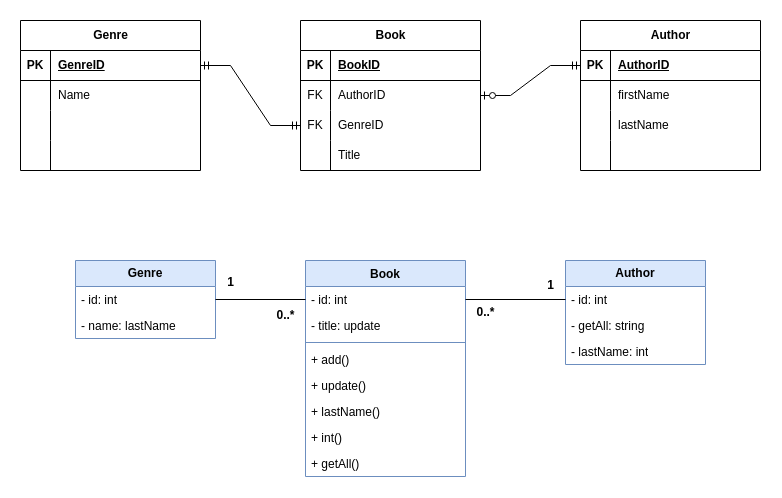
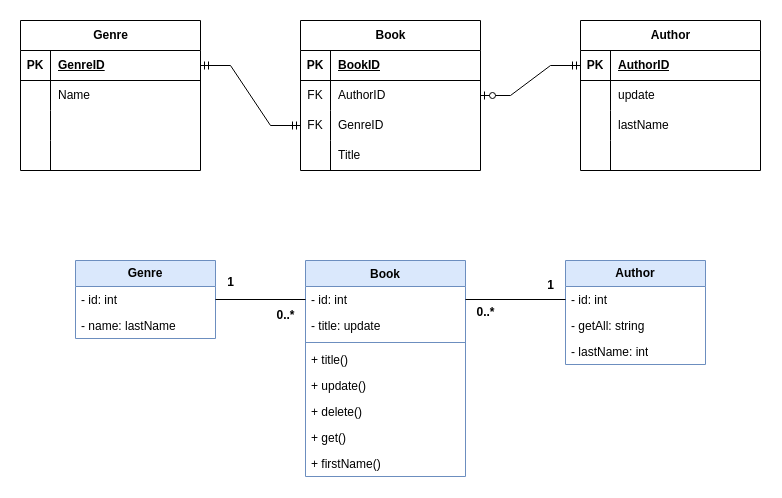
  <mxCell id="0" />
  <mxCell id="1" parent="0" />
  <mxCell id="2" value="&lt;strong&gt;Author&lt;/strong&gt;" style="shape=table;startSize=30;container=1;collapsible=1;childLayout=tableLayout;fixedRows=1;rowLines=0;fontStyle=1;align=center;resizeLast=1;html=1;" parent="1" vertex="1"><mxGeometry x="580" y="20" width="180" height="150" as="geometry" /></mxCell>
  <mxCell id="3" value="" style="shape=tableRow;horizontal=0;startSize=0;swimlaneHead=0;swimlaneBody=0;fillColor=none;collapsible=0;dropTarget=0;points=[[0,0.5],[1,0.5]];portConstraint=eastwest;top=0;left=0;right=0;bottom=1;" parent="2" vertex="1"><mxGeometry y="30" width="180" height="30" as="geometry" /></mxCell>
  <mxCell id="4" value="PK" style="shape=partialRectangle;connectable=0;fillColor=none;top=0;left=0;bottom=0;right=0;fontStyle=1;overflow=hidden;whiteSpace=wrap;html=1;" parent="3" vertex="1"><mxGeometry width="30" height="30" as="geometry"><mxRectangle width="30" height="30" as="alternateBounds" /></mxGeometry></mxCell>
  <mxCell id="5" value="AuthorID" style="shape=partialRectangle;connectable=0;fillColor=none;top=0;left=0;bottom=0;right=0;align=left;spacingLeft=6;fontStyle=5;overflow=hidden;whiteSpace=wrap;html=1;" parent="3" vertex="1"><mxGeometry x="30" width="150" height="30" as="geometry"><mxRectangle width="150" height="30" as="alternateBounds" /></mxGeometry></mxCell>
  <mxCell id="6" value="" style="shape=tableRow;horizontal=0;startSize=0;swimlaneHead=0;swimlaneBody=0;fillColor=none;collapsible=0;dropTarget=0;points=[[0,0.5],[1,0.5]];portConstraint=eastwest;top=0;left=0;right=0;bottom=0;" parent="2" vertex="1"><mxGeometry y="60" width="180" height="30" as="geometry" /></mxCell>
  <mxCell id="7" value="" style="shape=partialRectangle;connectable=0;fillColor=none;top=0;left=0;bottom=0;right=0;editable=1;overflow=hidden;whiteSpace=wrap;html=1;" parent="6" vertex="1"><mxGeometry width="30" height="30" as="geometry"><mxRectangle width="30" height="30" as="alternateBounds" /></mxGeometry></mxCell>
- <mxCell id="8" value="firstName" style="shape=partialRectangle;connectable=0;fillColor=none;top=0;left=0;bottom=0;right=0;align=left;spacingLeft=6;overflow=hidden;whiteSpace=wrap;html=1;" parent="6" vertex="1"><mxGeometry x="30" width="150" height="30" as="geometry"><mxRectangle width="150" height="30" as="alternateBounds" /></mxGeometry></mxCell>
+ <mxCell id="8" value="update" style="shape=partialRectangle;connectable=0;fillColor=none;top=0;left=0;bottom=0;right=0;align=left;spacingLeft=6;overflow=hidden;whiteSpace=wrap;html=1;" parent="6" vertex="1"><mxGeometry x="30" width="150" height="30" as="geometry"><mxRectangle width="150" height="30" as="alternateBounds" /></mxGeometry></mxCell>
  <mxCell id="9" value="" style="shape=tableRow;horizontal=0;startSize=0;swimlaneHead=0;swimlaneBody=0;fillColor=none;collapsible=0;dropTarget=0;points=[[0,0.5],[1,0.5]];portConstraint=eastwest;top=0;left=0;right=0;bottom=0;" parent="2" vertex="1"><mxGeometry y="90" width="180" height="30" as="geometry" /></mxCell>
  <mxCell id="10" value="" style="shape=partialRectangle;connectable=0;fillColor=none;top=0;left=0;bottom=0;right=0;editable=1;overflow=hidden;whiteSpace=wrap;html=1;" parent="9" vertex="1"><mxGeometry width="30" height="30" as="geometry"><mxRectangle width="30" height="30" as="alternateBounds" /></mxGeometry></mxCell>
  <mxCell id="11" value="lastName" style="shape=partialRectangle;connectable=0;fillColor=none;top=0;left=0;bottom=0;right=0;align=left;spacingLeft=6;overflow=hidden;whiteSpace=wrap;html=1;" parent="9" vertex="1"><mxGeometry x="30" width="150" height="30" as="geometry"><mxRectangle width="150" height="30" as="alternateBounds" /></mxGeometry></mxCell>
  <mxCell id="12" value="" style="shape=tableRow;horizontal=0;startSize=0;swimlaneHead=0;swimlaneBody=0;fillColor=none;collapsible=0;dropTarget=0;points=[[0,0.5],[1,0.5]];portConstraint=eastwest;top=0;left=0;right=0;bottom=0;" parent="2" vertex="1"><mxGeometry y="120" width="180" height="30" as="geometry" /></mxCell>
  <mxCell id="13" value="" style="shape=partialRectangle;connectable=0;fillColor=none;top=0;left=0;bottom=0;right=0;editable=1;overflow=hidden;whiteSpace=wrap;html=1;" parent="12" vertex="1"><mxGeometry width="30" height="30" as="geometry"><mxRectangle width="30" height="30" as="alternateBounds" /></mxGeometry></mxCell>
  <mxCell id="14" value="" style="shape=partialRectangle;connectable=0;fillColor=none;top=0;left=0;bottom=0;right=0;align=left;spacingLeft=6;overflow=hidden;whiteSpace=wrap;html=1;" parent="12" vertex="1"><mxGeometry x="30" width="150" height="30" as="geometry"><mxRectangle width="150" height="30" as="alternateBounds" /></mxGeometry></mxCell>
  <mxCell id="15" value="&lt;strong&gt;Book&lt;/strong&gt;" style="shape=table;startSize=30;container=1;collapsible=1;childLayout=tableLayout;fixedRows=1;rowLines=0;fontStyle=1;align=center;resizeLast=1;html=1;" parent="1" vertex="1"><mxGeometry x="300" y="20" width="180" height="150" as="geometry" /></mxCell>
  <mxCell id="16" value="" style="shape=tableRow;horizontal=0;startSize=0;swimlaneHead=0;swimlaneBody=0;fillColor=none;collapsible=0;dropTarget=0;points=[[0,0.5],[1,0.5]];portConstraint=eastwest;top=0;left=0;right=0;bottom=1;" parent="15" vertex="1"><mxGeometry y="30" width="180" height="30" as="geometry" /></mxCell>
  <mxCell id="17" value="PK" style="shape=partialRectangle;connectable=0;fillColor=none;top=0;left=0;bottom=0;right=0;fontStyle=1;overflow=hidden;whiteSpace=wrap;html=1;" parent="16" vertex="1"><mxGeometry width="30" height="30" as="geometry"><mxRectangle width="30" height="30" as="alternateBounds" /></mxGeometry></mxCell>
  <mxCell id="18" value="BookID" style="shape=partialRectangle;connectable=0;fillColor=none;top=0;left=0;bottom=0;right=0;align=left;spacingLeft=6;fontStyle=5;overflow=hidden;whiteSpace=wrap;html=1;" parent="16" vertex="1"><mxGeometry x="30" width="150" height="30" as="geometry"><mxRectangle width="150" height="30" as="alternateBounds" /></mxGeometry></mxCell>
  <mxCell id="19" value="" style="shape=tableRow;horizontal=0;startSize=0;swimlaneHead=0;swimlaneBody=0;fillColor=none;collapsible=0;dropTarget=0;points=[[0,0.5],[1,0.5]];portConstraint=eastwest;top=0;left=0;right=0;bottom=0;" parent="15" vertex="1"><mxGeometry y="60" width="180" height="30" as="geometry" /></mxCell>
  <mxCell id="20" value="FK" style="shape=partialRectangle;connectable=0;fillColor=none;top=0;left=0;bottom=0;right=0;editable=1;overflow=hidden;whiteSpace=wrap;html=1;" parent="19" vertex="1"><mxGeometry width="30" height="30" as="geometry"><mxRectangle width="30" height="30" as="alternateBounds" /></mxGeometry></mxCell>
  <mxCell id="21" value="AuthorID" style="shape=partialRectangle;connectable=0;fillColor=none;top=0;left=0;bottom=0;right=0;align=left;spacingLeft=6;overflow=hidden;whiteSpace=wrap;html=1;" parent="19" vertex="1"><mxGeometry x="30" width="150" height="30" as="geometry"><mxRectangle width="150" height="30" as="alternateBounds" /></mxGeometry></mxCell>
  <mxCell id="22" value="" style="shape=tableRow;horizontal=0;startSize=0;swimlaneHead=0;swimlaneBody=0;fillColor=none;collapsible=0;dropTarget=0;points=[[0,0.5],[1,0.5]];portConstraint=eastwest;top=0;left=0;right=0;bottom=0;" parent="15" vertex="1"><mxGeometry y="90" width="180" height="30" as="geometry" /></mxCell>
  <mxCell id="23" value="FK" style="shape=partialRectangle;connectable=0;fillColor=none;top=0;left=0;bottom=0;right=0;editable=1;overflow=hidden;whiteSpace=wrap;html=1;" parent="22" vertex="1"><mxGeometry width="30" height="30" as="geometry"><mxRectangle width="30" height="30" as="alternateBounds" /></mxGeometry></mxCell>
  <mxCell id="24" value="GenreID" style="shape=partialRectangle;connectable=0;fillColor=none;top=0;left=0;bottom=0;right=0;align=left;spacingLeft=6;overflow=hidden;whiteSpace=wrap;html=1;" parent="22" vertex="1"><mxGeometry x="30" width="150" height="30" as="geometry"><mxRectangle width="150" height="30" as="alternateBounds" /></mxGeometry></mxCell>
  <mxCell id="25" value="" style="shape=tableRow;horizontal=0;startSize=0;swimlaneHead=0;swimlaneBody=0;fillColor=none;collapsible=0;dropTarget=0;points=[[0,0.5],[1,0.5]];portConstraint=eastwest;top=0;left=0;right=0;bottom=0;" parent="15" vertex="1"><mxGeometry y="120" width="180" height="30" as="geometry" /></mxCell>
  <mxCell id="26" value="" style="shape=partialRectangle;connectable=0;fillColor=none;top=0;left=0;bottom=0;right=0;editable=1;overflow=hidden;whiteSpace=wrap;html=1;" parent="25" vertex="1"><mxGeometry width="30" height="30" as="geometry"><mxRectangle width="30" height="30" as="alternateBounds" /></mxGeometry></mxCell>
  <mxCell id="27" value="Title" style="shape=partialRectangle;connectable=0;fillColor=none;top=0;left=0;bottom=0;right=0;align=left;spacingLeft=6;overflow=hidden;whiteSpace=wrap;html=1;" parent="25" vertex="1"><mxGeometry x="30" width="150" height="30" as="geometry"><mxRectangle width="150" height="30" as="alternateBounds" /></mxGeometry></mxCell>
  <mxCell id="28" value="" style="edgeStyle=entityRelationEdgeStyle;fontSize=12;html=1;endArrow=ERzeroToOne;startArrow=ERmandOne;rounded=0;exitX=0;exitY=0.5;exitDx=0;exitDy=0;" parent="1" source="3" target="19" edge="1"><mxGeometry width="100" height="100" relative="1" as="geometry"><mxPoint x="340" y="210" as="sourcePoint" /><mxPoint x="440" y="110" as="targetPoint" /></mxGeometry></mxCell>
  <mxCell id="29" value="Genre" style="shape=table;startSize=30;container=1;collapsible=1;childLayout=tableLayout;fixedRows=1;rowLines=0;fontStyle=1;align=center;resizeLast=1;html=1;" parent="1" vertex="1"><mxGeometry x="20" y="20" width="180" height="150" as="geometry" /></mxCell>
  <mxCell id="30" value="" style="shape=tableRow;horizontal=0;startSize=0;swimlaneHead=0;swimlaneBody=0;fillColor=none;collapsible=0;dropTarget=0;points=[[0,0.5],[1,0.5]];portConstraint=eastwest;top=0;left=0;right=0;bottom=1;" parent="29" vertex="1"><mxGeometry y="30" width="180" height="30" as="geometry" /></mxCell>
  <mxCell id="31" value="PK" style="shape=partialRectangle;connectable=0;fillColor=none;top=0;left=0;bottom=0;right=0;fontStyle=1;overflow=hidden;whiteSpace=wrap;html=1;" parent="30" vertex="1"><mxGeometry width="30" height="30" as="geometry"><mxRectangle width="30" height="30" as="alternateBounds" /></mxGeometry></mxCell>
  <mxCell id="32" value="GenreID" style="shape=partialRectangle;connectable=0;fillColor=none;top=0;left=0;bottom=0;right=0;align=left;spacingLeft=6;fontStyle=5;overflow=hidden;whiteSpace=wrap;html=1;" parent="30" vertex="1"><mxGeometry x="30" width="150" height="30" as="geometry"><mxRectangle width="150" height="30" as="alternateBounds" /></mxGeometry></mxCell>
  <mxCell id="33" value="" style="shape=tableRow;horizontal=0;startSize=0;swimlaneHead=0;swimlaneBody=0;fillColor=none;collapsible=0;dropTarget=0;points=[[0,0.5],[1,0.5]];portConstraint=eastwest;top=0;left=0;right=0;bottom=0;" parent="29" vertex="1"><mxGeometry y="60" width="180" height="30" as="geometry" /></mxCell>
  <mxCell id="34" value="" style="shape=partialRectangle;connectable=0;fillColor=none;top=0;left=0;bottom=0;right=0;editable=1;overflow=hidden;whiteSpace=wrap;html=1;" parent="33" vertex="1"><mxGeometry width="30" height="30" as="geometry"><mxRectangle width="30" height="30" as="alternateBounds" /></mxGeometry></mxCell>
  <mxCell id="35" value="Name" style="shape=partialRectangle;connectable=0;fillColor=none;top=0;left=0;bottom=0;right=0;align=left;spacingLeft=6;overflow=hidden;whiteSpace=wrap;html=1;" parent="33" vertex="1"><mxGeometry x="30" width="150" height="30" as="geometry"><mxRectangle width="150" height="30" as="alternateBounds" /></mxGeometry></mxCell>
  <mxCell id="36" value="" style="shape=tableRow;horizontal=0;startSize=0;swimlaneHead=0;swimlaneBody=0;fillColor=none;collapsible=0;dropTarget=0;points=[[0,0.5],[1,0.5]];portConstraint=eastwest;top=0;left=0;right=0;bottom=0;" parent="29" vertex="1"><mxGeometry y="90" width="180" height="30" as="geometry" /></mxCell>
  <mxCell id="37" value="" style="shape=partialRectangle;connectable=0;fillColor=none;top=0;left=0;bottom=0;right=0;editable=1;overflow=hidden;whiteSpace=wrap;html=1;" parent="36" vertex="1"><mxGeometry width="30" height="30" as="geometry"><mxRectangle width="30" height="30" as="alternateBounds" /></mxGeometry></mxCell>
  <mxCell id="38" value="" style="shape=partialRectangle;connectable=0;fillColor=none;top=0;left=0;bottom=0;right=0;align=left;spacingLeft=6;overflow=hidden;whiteSpace=wrap;html=1;" parent="36" vertex="1"><mxGeometry x="30" width="150" height="30" as="geometry"><mxRectangle width="150" height="30" as="alternateBounds" /></mxGeometry></mxCell>
  <mxCell id="39" value="" style="shape=tableRow;horizontal=0;startSize=0;swimlaneHead=0;swimlaneBody=0;fillColor=none;collapsible=0;dropTarget=0;points=[[0,0.5],[1,0.5]];portConstraint=eastwest;top=0;left=0;right=0;bottom=0;" parent="29" vertex="1"><mxGeometry y="120" width="180" height="30" as="geometry" /></mxCell>
  <mxCell id="40" value="" style="shape=partialRectangle;connectable=0;fillColor=none;top=0;left=0;bottom=0;right=0;editable=1;overflow=hidden;whiteSpace=wrap;html=1;" parent="39" vertex="1"><mxGeometry width="30" height="30" as="geometry"><mxRectangle width="30" height="30" as="alternateBounds" /></mxGeometry></mxCell>
  <mxCell id="41" value="" style="shape=partialRectangle;connectable=0;fillColor=none;top=0;left=0;bottom=0;right=0;align=left;spacingLeft=6;overflow=hidden;whiteSpace=wrap;html=1;" parent="39" vertex="1"><mxGeometry x="30" width="150" height="30" as="geometry"><mxRectangle width="150" height="30" as="alternateBounds" /></mxGeometry></mxCell>
  <mxCell id="42" value="" style="edgeStyle=entityRelationEdgeStyle;fontSize=12;html=1;endArrow=ERmandOne;startArrow=ERmandOne;rounded=0;entryX=0;entryY=0.5;entryDx=0;entryDy=0;" parent="1" source="30" target="22" edge="1"><mxGeometry width="100" height="100" relative="1" as="geometry"><mxPoint x="360" y="290" as="sourcePoint" /><mxPoint x="460" y="190" as="targetPoint" /><Array as="points"><mxPoint x="350" y="260" /><mxPoint x="350" y="260" /></Array></mxGeometry></mxCell>
  <mxCell id="43" value="&lt;b&gt;Genre&lt;/b&gt;" style="swimlane;fontStyle=0;childLayout=stackLayout;horizontal=1;startSize=26;fillColor=#dae8fc;horizontalStack=0;resizeParent=1;resizeParentMax=0;resizeLast=0;collapsible=1;marginBottom=0;whiteSpace=wrap;html=1;strokeColor=#6c8ebf;" parent="1" vertex="1"><mxGeometry x="75" y="260" width="140" height="78" as="geometry" /></mxCell>
  <mxCell id="44" value="- id: int" style="text;strokeColor=none;fillColor=none;align=left;verticalAlign=top;spacingLeft=4;spacingRight=4;overflow=hidden;rotatable=0;points=[[0,0.5],[1,0.5]];portConstraint=eastwest;whiteSpace=wrap;html=1;" parent="43" vertex="1"><mxGeometry y="26" width="140" height="26" as="geometry" /></mxCell>
  <mxCell id="45" value="- name: lastName" style="text;strokeColor=none;fillColor=none;align=left;verticalAlign=top;spacingLeft=4;spacingRight=4;overflow=hidden;rotatable=0;points=[[0,0.5],[1,0.5]];portConstraint=eastwest;whiteSpace=wrap;html=1;" parent="43" vertex="1"><mxGeometry y="52" width="140" height="26" as="geometry" /></mxCell>
  <mxCell id="46" value="&lt;b&gt;Author&lt;/b&gt;" style="swimlane;fontStyle=0;childLayout=stackLayout;horizontal=1;startSize=26;fillColor=#dae8fc;horizontalStack=0;resizeParent=1;resizeParentMax=0;resizeLast=0;collapsible=1;marginBottom=0;whiteSpace=wrap;html=1;strokeColor=#6c8ebf;" parent="1" vertex="1"><mxGeometry x="565" y="260" width="140" height="104" as="geometry" /></mxCell>
  <mxCell id="47" value="- id: int" style="text;strokeColor=none;fillColor=none;align=left;verticalAlign=top;spacingLeft=4;spacingRight=4;overflow=hidden;rotatable=0;points=[[0,0.5],[1,0.5]];portConstraint=eastwest;whiteSpace=wrap;html=1;" parent="46" vertex="1"><mxGeometry y="26" width="140" height="26" as="geometry" /></mxCell>
  <mxCell id="48" value="- getAll: string" style="text;strokeColor=none;fillColor=none;align=left;verticalAlign=top;spacingLeft=4;spacingRight=4;overflow=hidden;rotatable=0;points=[[0,0.5],[1,0.5]];portConstraint=eastwest;whiteSpace=wrap;html=1;" parent="46" vertex="1"><mxGeometry y="52" width="140" height="26" as="geometry" /></mxCell>
  <mxCell id="49" value="- lastName: int" style="text;strokeColor=none;fillColor=none;align=left;verticalAlign=top;spacingLeft=4;spacingRight=4;overflow=hidden;rotatable=0;points=[[0,0.5],[1,0.5]];portConstraint=eastwest;whiteSpace=wrap;html=1;" parent="46" vertex="1"><mxGeometry y="78" width="140" height="26" as="geometry" /></mxCell>
  <mxCell id="50" value="Book" style="swimlane;fontStyle=1;align=center;verticalAlign=top;childLayout=stackLayout;horizontal=1;startSize=26;horizontalStack=0;resizeParent=1;resizeParentMax=0;resizeLast=0;collapsible=1;marginBottom=0;whiteSpace=wrap;html=1;fillColor=#dae8fc;strokeColor=#6c8ebf;" parent="1" vertex="1"><mxGeometry x="305" y="260" width="160" height="216" as="geometry" /></mxCell>
  <mxCell id="51" value="- id: int" style="text;strokeColor=none;fillColor=none;align=left;verticalAlign=top;spacingLeft=4;spacingRight=4;overflow=hidden;rotatable=0;points=[[0,0.5],[1,0.5]];portConstraint=eastwest;whiteSpace=wrap;html=1;" parent="50" vertex="1"><mxGeometry y="26" width="160" height="26" as="geometry" /></mxCell>
  <mxCell id="52" value="- title: update" style="text;strokeColor=none;fillColor=none;align=left;verticalAlign=top;spacingLeft=4;spacingRight=4;overflow=hidden;rotatable=0;points=[[0,0.5],[1,0.5]];portConstraint=eastwest;whiteSpace=wrap;html=1;" parent="50" vertex="1"><mxGeometry y="52" width="160" height="26" as="geometry" /></mxCell>
  <mxCell id="53" value="" style="line;strokeWidth=1;fillColor=none;align=left;verticalAlign=middle;spacingTop=-1;spacingLeft=3;spacingRight=3;rotatable=0;labelPosition=right;points=[];portConstraint=eastwest;strokeColor=inherit;" parent="50" vertex="1"><mxGeometry y="78" width="160" height="8" as="geometry" /></mxCell>
- <mxCell id="54" value="+ add()" style="text;strokeColor=none;fillColor=none;align=left;verticalAlign=top;spacingLeft=4;spacingRight=4;overflow=hidden;rotatable=0;points=[[0,0.5],[1,0.5]];portConstraint=eastwest;whiteSpace=wrap;html=1;" parent="50" vertex="1"><mxGeometry y="86" width="160" height="26" as="geometry" /></mxCell>
+ <mxCell id="54" value="+ title()" style="text;strokeColor=none;fillColor=none;align=left;verticalAlign=top;spacingLeft=4;spacingRight=4;overflow=hidden;rotatable=0;points=[[0,0.5],[1,0.5]];portConstraint=eastwest;whiteSpace=wrap;html=1;" parent="50" vertex="1"><mxGeometry y="86" width="160" height="26" as="geometry" /></mxCell>
  <mxCell id="55" value="+ update()" style="text;strokeColor=none;fillColor=none;align=left;verticalAlign=top;spacingLeft=4;spacingRight=4;overflow=hidden;rotatable=0;points=[[0,0.5],[1,0.5]];portConstraint=eastwest;whiteSpace=wrap;html=1;" parent="50" vertex="1"><mxGeometry y="112" width="160" height="26" as="geometry" /></mxCell>
- <mxCell id="56" value="+ lastName()" style="text;strokeColor=none;fillColor=none;align=left;verticalAlign=top;spacingLeft=4;spacingRight=4;overflow=hidden;rotatable=0;points=[[0,0.5],[1,0.5]];portConstraint=eastwest;whiteSpace=wrap;html=1;" parent="50" vertex="1"><mxGeometry y="138" width="160" height="26" as="geometry" /></mxCell>
- <mxCell id="57" value="+ int()" style="text;strokeColor=none;fillColor=none;align=left;verticalAlign=top;spacingLeft=4;spacingRight=4;overflow=hidden;rotatable=0;points=[[0,0.5],[1,0.5]];portConstraint=eastwest;whiteSpace=wrap;html=1;" parent="50" vertex="1"><mxGeometry y="164" width="160" height="26" as="geometry" /></mxCell>
- <mxCell id="58" value="+ getAll()" style="text;strokeColor=none;fillColor=none;align=left;verticalAlign=top;spacingLeft=4;spacingRight=4;overflow=hidden;rotatable=0;points=[[0,0.5],[1,0.5]];portConstraint=eastwest;whiteSpace=wrap;html=1;" parent="50" vertex="1"><mxGeometry y="190" width="160" height="26" as="geometry" /></mxCell>
+ <mxCell id="56" value="+ delete()" style="text;strokeColor=none;fillColor=none;align=left;verticalAlign=top;spacingLeft=4;spacingRight=4;overflow=hidden;rotatable=0;points=[[0,0.5],[1,0.5]];portConstraint=eastwest;whiteSpace=wrap;html=1;" parent="50" vertex="1"><mxGeometry y="138" width="160" height="26" as="geometry" /></mxCell>
+ <mxCell id="57" value="+ get()" style="text;strokeColor=none;fillColor=none;align=left;verticalAlign=top;spacingLeft=4;spacingRight=4;overflow=hidden;rotatable=0;points=[[0,0.5],[1,0.5]];portConstraint=eastwest;whiteSpace=wrap;html=1;" parent="50" vertex="1"><mxGeometry y="164" width="160" height="26" as="geometry" /></mxCell>
+ <mxCell id="58" value="+ firstName()" style="text;strokeColor=none;fillColor=none;align=left;verticalAlign=top;spacingLeft=4;spacingRight=4;overflow=hidden;rotatable=0;points=[[0,0.5],[1,0.5]];portConstraint=eastwest;whiteSpace=wrap;html=1;" parent="50" vertex="1"><mxGeometry y="190" width="160" height="26" as="geometry" /></mxCell>
  <mxCell id="59" style="edgeStyle=orthogonalEdgeStyle;rounded=0;orthogonalLoop=1;jettySize=auto;html=1;strokeWidth=1;endArrow=none;endFill=0;fontStyle=0" parent="1" source="51" target="44" edge="1"><mxGeometry relative="1" as="geometry" /></mxCell>
  <mxCell id="60" value="1" style="text;html=1;align=center;verticalAlign=middle;resizable=0;points=[];autosize=1;strokeColor=none;fillColor=none;fontStyle=1" parent="1" vertex="1"><mxGeometry x="215" y="267" width="30" height="30" as="geometry" /></mxCell>
  <mxCell id="61" value="1" style="text;html=1;align=center;verticalAlign=middle;resizable=0;points=[];autosize=1;strokeColor=none;fillColor=none;fontStyle=1" parent="1" vertex="1"><mxGeometry x="535" y="270" width="30" height="30" as="geometry" /></mxCell>
  <mxCell id="62" value="0..*" style="text;html=1;align=center;verticalAlign=middle;resizable=0;points=[];autosize=1;strokeColor=none;fillColor=none;fontStyle=1" parent="1" vertex="1"><mxGeometry x="265" y="300" width="40" height="30" as="geometry" /></mxCell>
  <mxCell id="63" value="0..*" style="text;html=1;align=center;verticalAlign=middle;resizable=0;points=[];autosize=1;strokeColor=none;fillColor=none;fontStyle=1" parent="1" vertex="1"><mxGeometry x="465" y="297" width="40" height="30" as="geometry" /></mxCell>
  <mxCell id="64" style="edgeStyle=orthogonalEdgeStyle;rounded=0;orthogonalLoop=1;jettySize=auto;html=1;entryX=1;entryY=0.5;entryDx=0;entryDy=0;endArrow=none;endFill=0;" parent="1" source="47" target="51" edge="1"><mxGeometry relative="1" as="geometry" /></mxCell>
